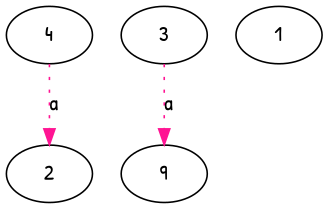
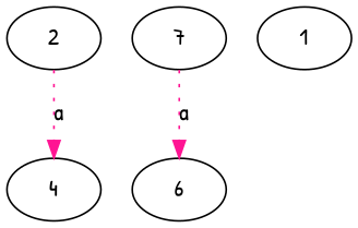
  strict digraph {
    fontname="Patrick Hand"
    node [fontname="Patrick Hand"]
    edge [color=deeppink fontname="Patrick Hand" style=dotted]
    2
    4
-   3
-   6 [label=9]
+   3 [label=7]
+   6
    1
-   4 -> 2 [label=a]
+   2 -> 4 [label=a]
    3 -> 6 [label=a]
  }
